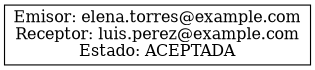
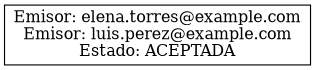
  digraph {
    rankdir=LR
-   n1 [label="{Emisor: elena.torres@example.com\nReceptor: luis.perez@example.com\nEstado: ACEPTADA}" shape=record]
+   n1 [label="{Emisor: elena.torres@example.com\nEmisor: luis.perez@example.com\nEstado: ACEPTADA}" shape=record]
  }
